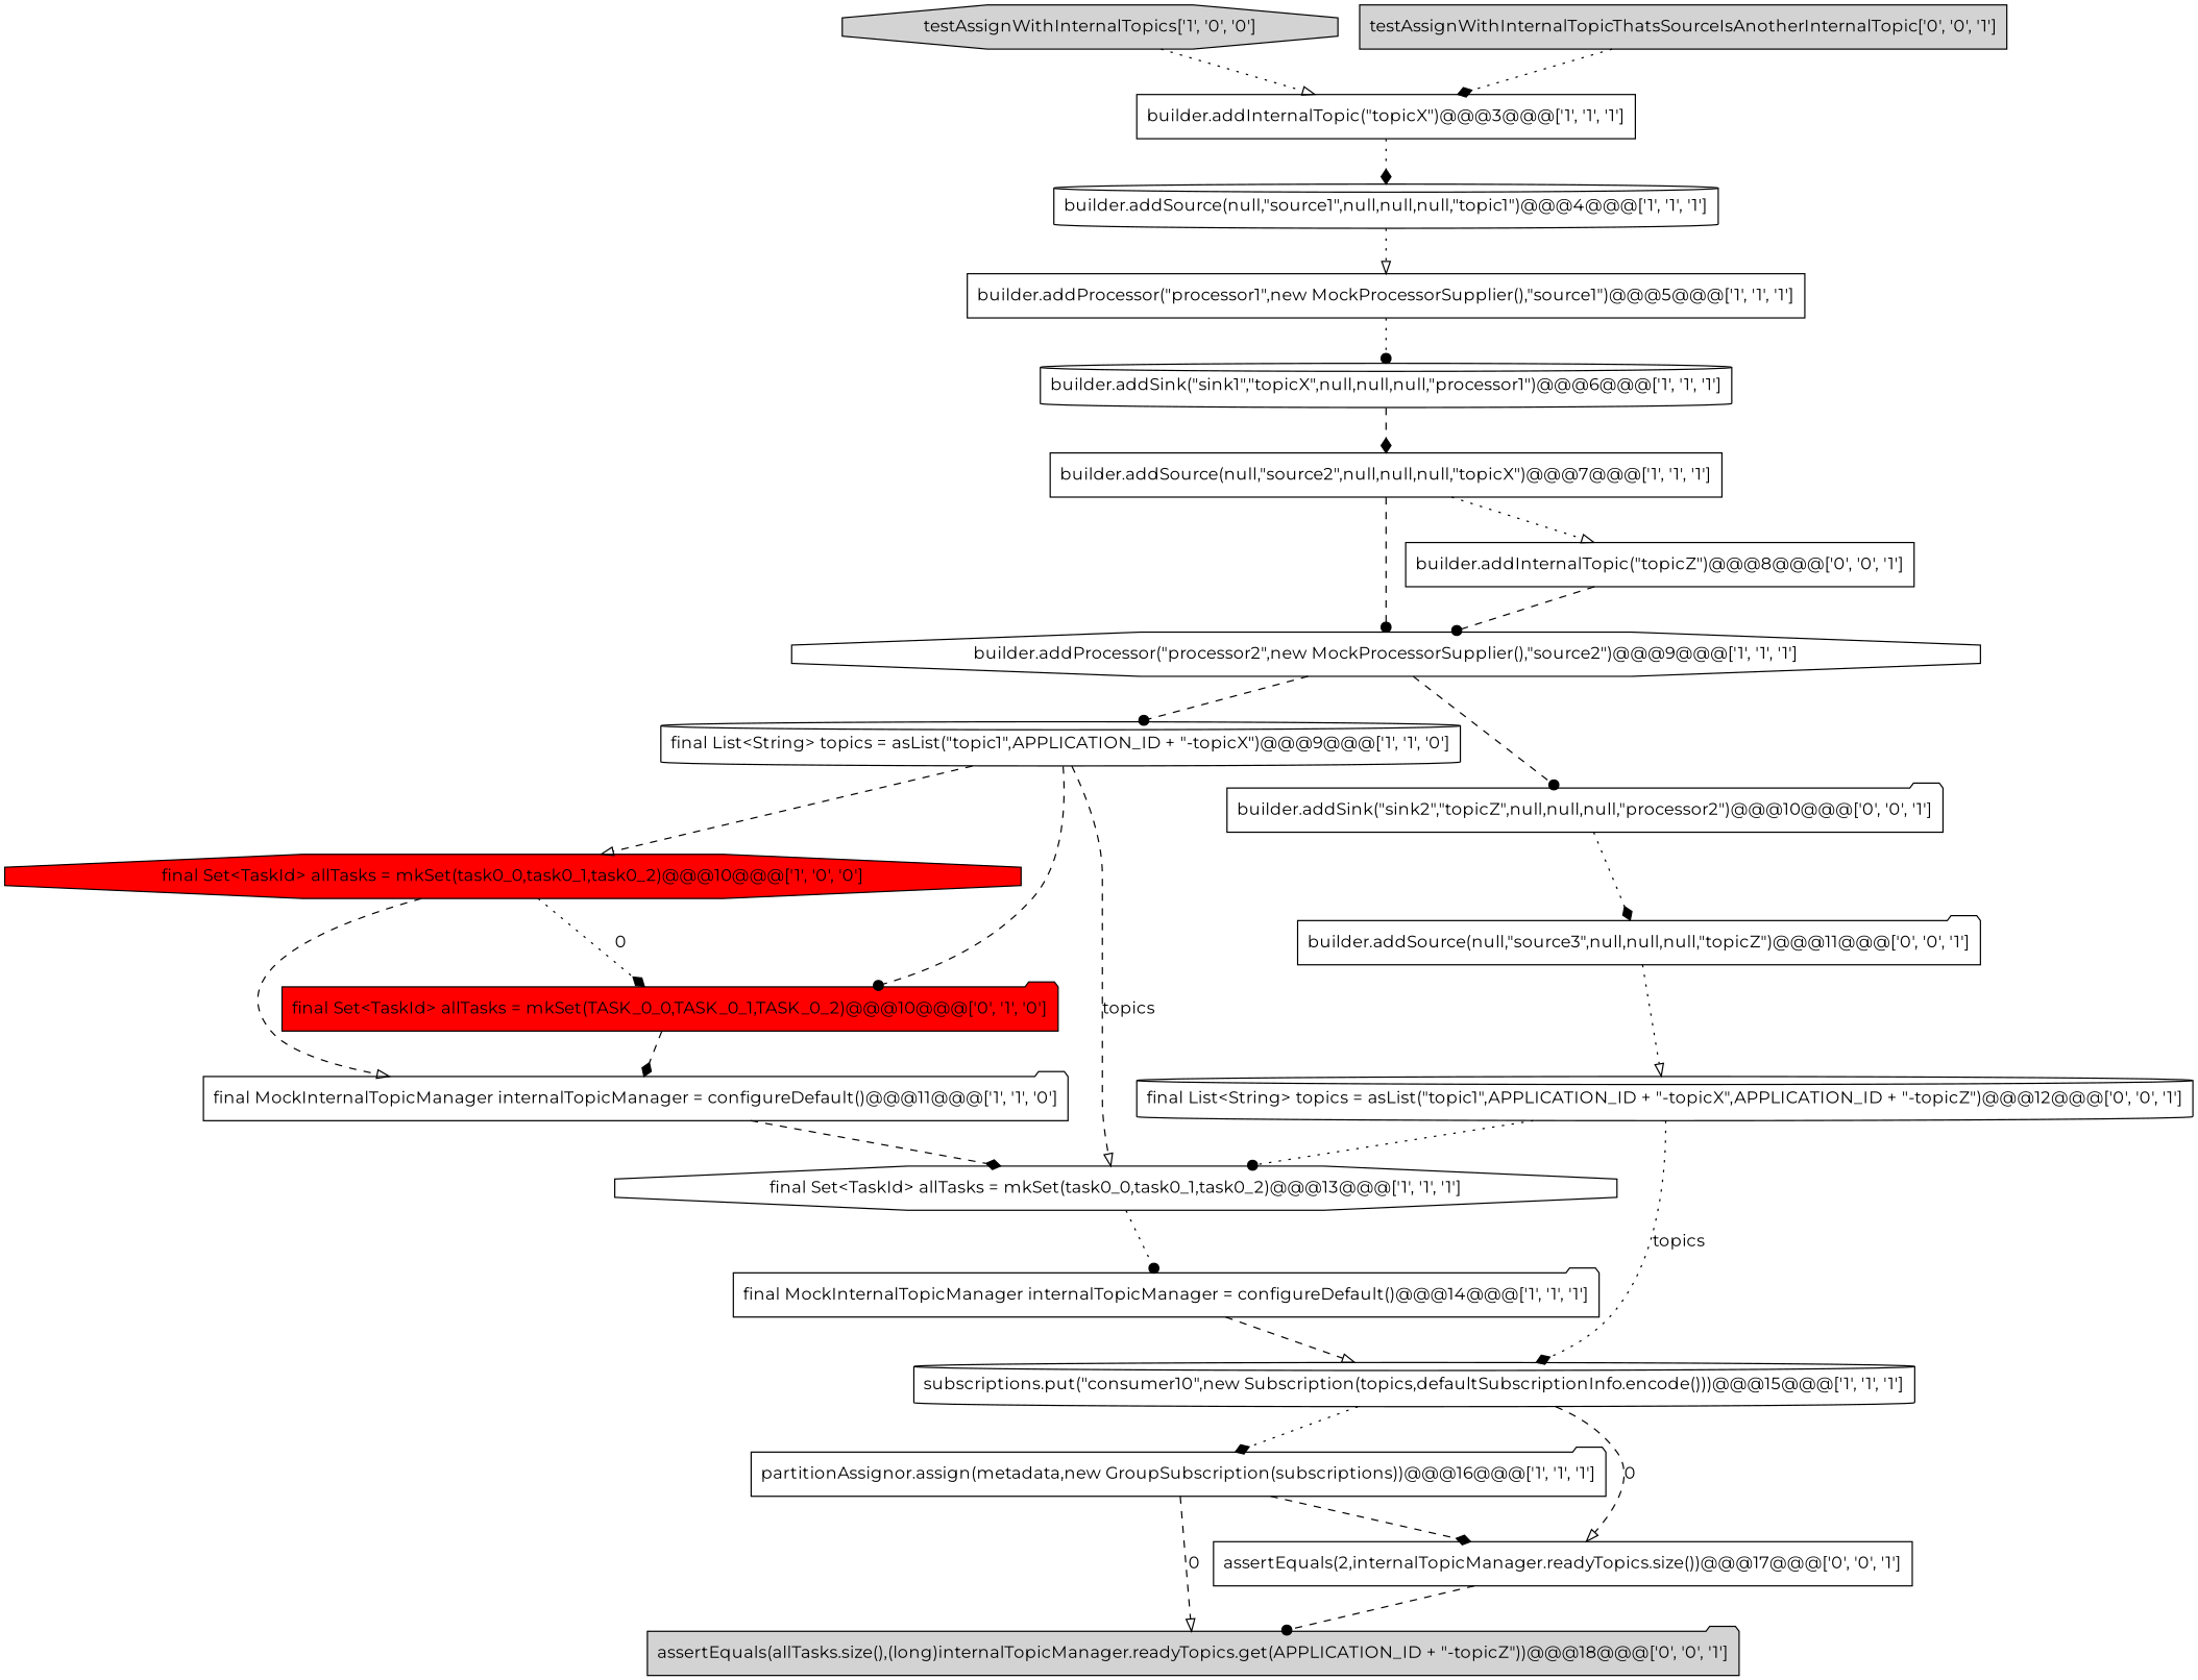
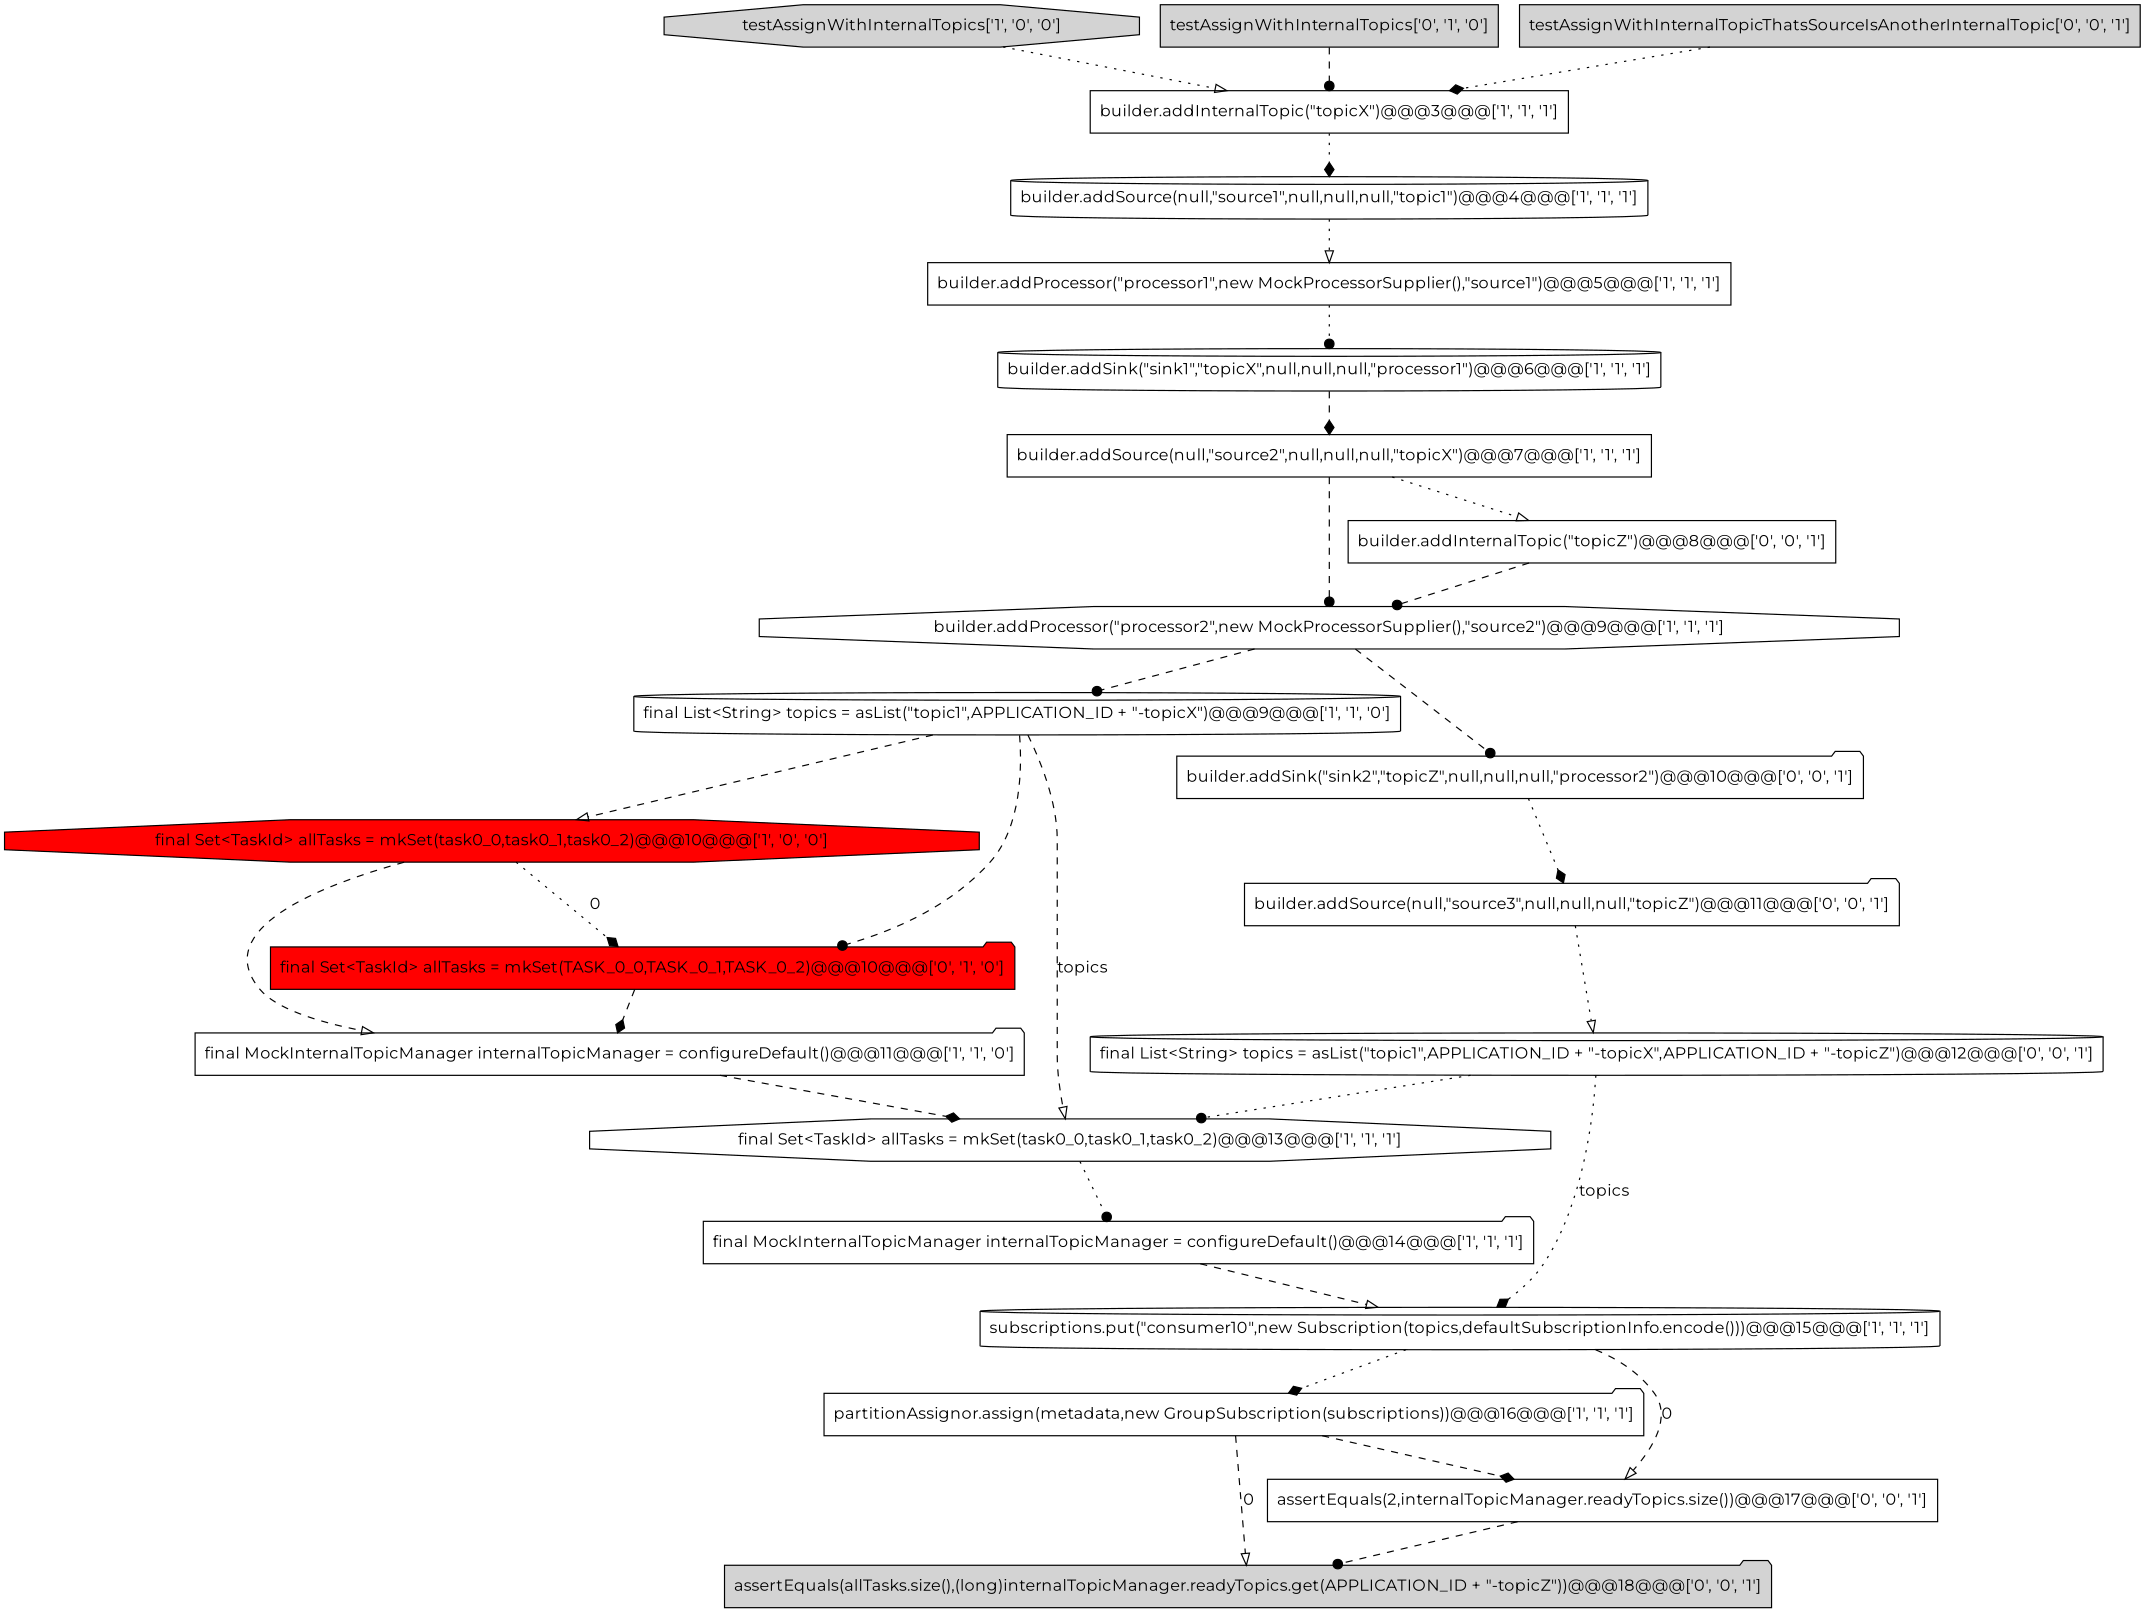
  digraph {
    fontname=Montserrat
    node [fillcolor=white shape=box style=filled fontname=Montserrat]
    edge [style=dashed arrowhead=diamond fontname=Montserrat]
    n1 [label="builder.addSink(\"sink1\",\"topicX\",null,null,null,\"processor1\")@@@6@@@['1', '1', '1']" shape=cylinder]
    n2 [label="builder.addSource(null,\"source2\",null,null,null,\"topicX\")@@@7@@@['1', '1', '1']"]
    n3 [label="builder.addSource(null,\"source1\",null,null,null,\"topic1\")@@@4@@@['1', '1', '1']" shape=cylinder]
    n4 [label="builder.addProcessor(\"processor1\",new MockProcessorSupplier(),\"source1\")@@@5@@@['1', '1', '1']"]
    n5 [label="final Set<TaskId> allTasks = mkSet(task0_0,task0_1,task0_2)@@@13@@@['1', '1', '1']" shape=octagon]
    n6 [label="final MockInternalTopicManager internalTopicManager = configureDefault()@@@14@@@['1', '1', '1']" shape=folder]
    n7 [label="final MockInternalTopicManager internalTopicManager = configureDefault()@@@11@@@['1', '1', '0']" shape=folder]
    n8 [label="builder.addProcessor(\"processor2\",new MockProcessorSupplier(),\"source2\")@@@9@@@['1', '1', '1']" shape=octagon]
    n9 [label="final List<String> topics = asList(\"topic1\",APPLICATION_ID + \"-topicX\")@@@9@@@['1', '1', '0']" shape=cylinder]
    n10 [label="builder.addSink(\"sink2\",\"topicZ\",null,null,null,\"processor2\")@@@10@@@['0', '0', '1']" shape=folder]
    n11 [label="partitionAssignor.assign(metadata,new GroupSubscription(subscriptions))@@@16@@@['1', '1', '1']" shape=folder]
    n12 [label="assertEquals(2,internalTopicManager.readyTopics.size())@@@17@@@['0', '0', '1']"]
    n13 [fillcolor=lightgray label="assertEquals(allTasks.size(),(long)internalTopicManager.readyTopics.get(APPLICATION_ID + \"-topicZ\"))@@@18@@@['0', '0', '1']" shape=folder]
    n14 [label="builder.addInternalTopic(\"topicX\")@@@3@@@['1', '1', '1']"]
    n15 [label="final List<String> topics = asList(\"topic1\",APPLICATION_ID + \"-topicX\",APPLICATION_ID + \"-topicZ\")@@@12@@@['0', '0', '1']" shape=cylinder]
    n16 [label="subscriptions.put(\"consumer10\",new Subscription(topics,defaultSubscriptionInfo.encode()))@@@15@@@['1', '1', '1']" shape=cylinder]
    n17 [fillcolor=red label="final Set<TaskId> allTasks = mkSet(task0_0,task0_1,task0_2)@@@10@@@['1', '0', '0']" shape=octagon]
    n18 [fillcolor=red label="final Set<TaskId> allTasks = mkSet(TASK_0_0,TASK_0_1,TASK_0_2)@@@10@@@['0', '1', '0']" shape=folder]
    n19 [label="builder.addSource(null,\"source3\",null,null,null,\"topicZ\")@@@11@@@['0', '0', '1']" shape=folder]
    n20 [label="builder.addInternalTopic(\"topicZ\")@@@8@@@['0', '0', '1']"]
    n21 [fillcolor=lightgray label="testAssignWithInternalTopics['1', '0', '0']" shape=octagon]
+   n22 [fillcolor=lightgray label="testAssignWithInternalTopics['0', '1', '0']"]
    n23 [fillcolor=lightgray label="testAssignWithInternalTopicThatsSourceIsAnotherInternalTopic['0', '0', '1']"]
    n1 -> n2
    n2 -> n8 [arrowhead=dot]
    n2 -> n20 [style=dotted arrowhead=onormal]
    n3 -> n4 [style=dotted arrowhead=onormal]
    n4 -> n1 [style=dotted arrowhead=dot]
    n5 -> n6 [style=dotted arrowhead=dot]
    n6 -> n16 [arrowhead=onormal]
    n7 -> n5
    n8 -> n9 [arrowhead=dot]
    n8 -> n10 [arrowhead=dot]
    n9 -> n5 [label=topics arrowhead=onormal]
    n9 -> n17 [arrowhead=onormal]
    n9 -> n18 [arrowhead=dot]
    n10 -> n19 [style=dotted]
    n11 -> n12
    n11 -> n13 [label=0 arrowhead=onormal]
    n12 -> n13 [arrowhead=dot]
    n14 -> n3 [style=dotted]
    n15 -> n5 [style=dotted arrowhead=dot]
    n15 -> n16 [label=topics style=dotted]
    n16 -> n11 [style=dotted]
    n16 -> n12 [label=0 arrowhead=onormal]
    n17 -> n7 [arrowhead=onormal]
    n17 -> n18 [label=0 style=dotted]
    n18 -> n7
    n19 -> n15 [style=dotted arrowhead=onormal]
    n20 -> n8 [arrowhead=dot]
    n21 -> n14 [style=dotted arrowhead=onormal]
+   n22 -> n14 [arrowhead=dot]
    n23 -> n14 [style=dotted]
  }
